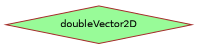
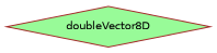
  digraph {
    rankdir=TB
-   n1 [color=brown fillcolor=palegreen fontname=Helvetica fontsize=10 height=0.2 label=doubleVector2D shape=diamond style=filled width=0.4]
+   n1 [color=brown fillcolor=palegreen fontname=Helvetica fontsize=10 height=0.2 label=doubleVector8D shape=diamond style=filled width=0.4]
  }
